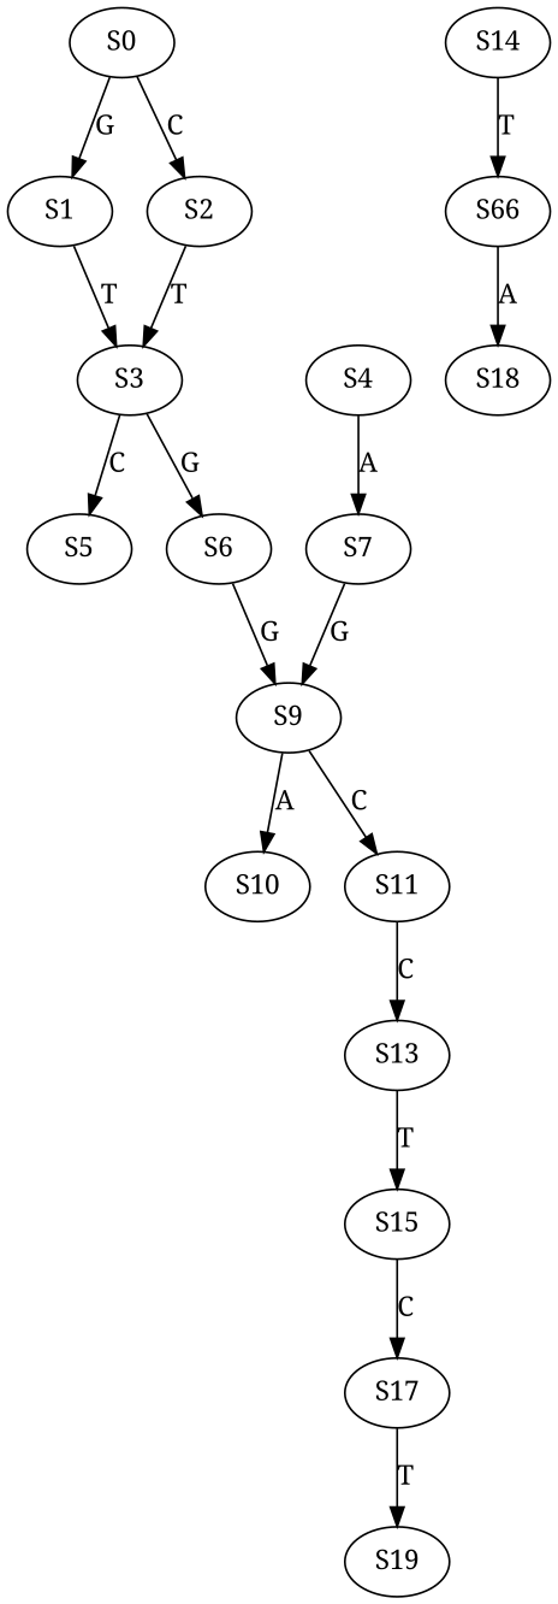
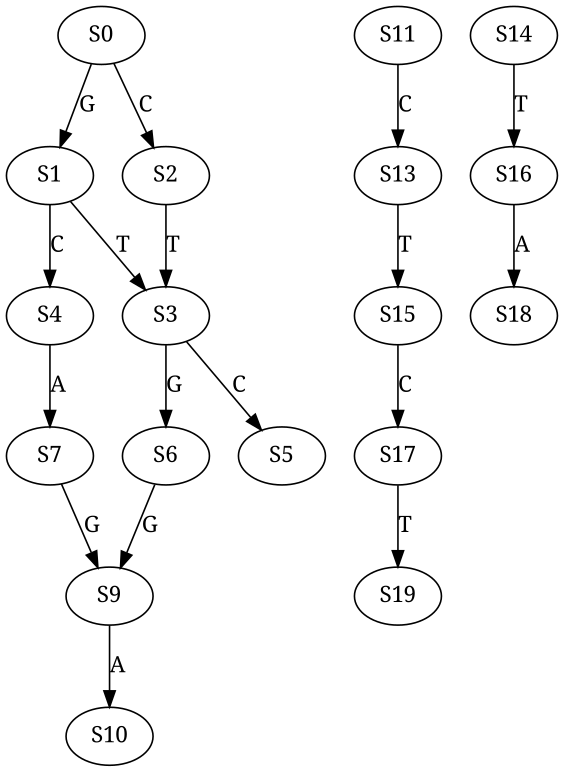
  strict digraph {
    fontname="Noto Serif"
    node [fontname="Noto Serif"]
    edge [fontname="Noto Serif"]
    S0
    S1
    S2
    S3
    S4
    S5
    S6
    S7
    S9
    S10
    S11
    S13
    S15
    S14
-   S16 [label=S66]
+   S16
    S17
    S18
    S19
    S0 -> S1 [label=G]
    S0 -> S2 [label=C]
    S1 -> S3 [label=T]
+   S1 -> S4 [label=C]
    S2 -> S3 [label=T]
    S3 -> S5 [label=C]
    S3 -> S6 [label=G]
    S4 -> S7 [label=A]
    S6 -> S9 [label=G]
    S7 -> S9 [label=G]
    S9 -> S10 [label=A]
-   S9 -> S11 [label=C]
    S11 -> S13 [label=C]
    S13 -> S15 [label=T]
    S15 -> S17 [label=C]
    S14 -> S16 [label=T]
    S16 -> S18 [label=A]
    S17 -> S19 [label=T]
  }
